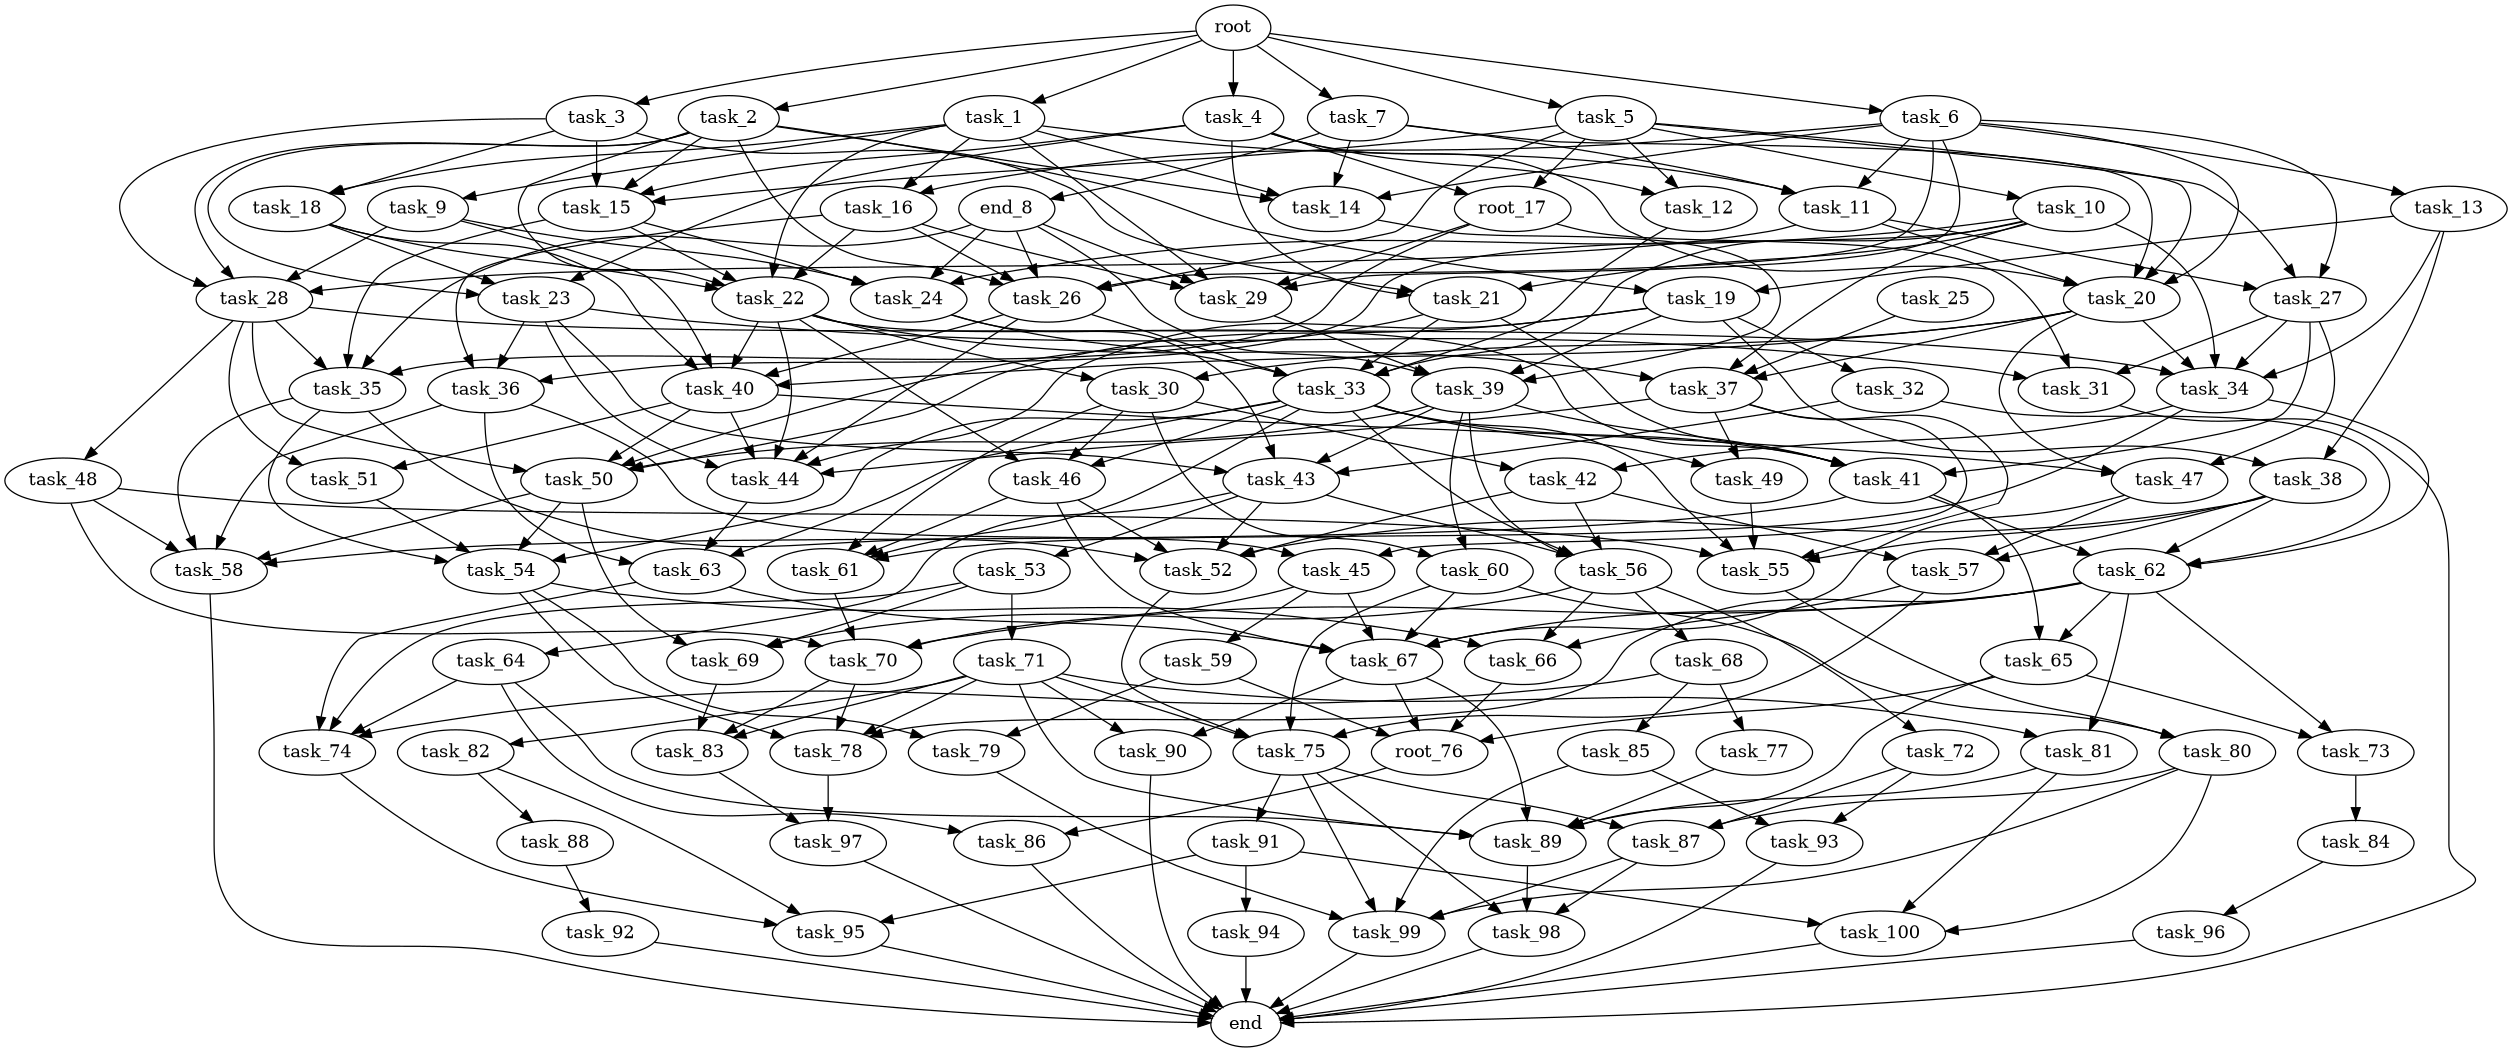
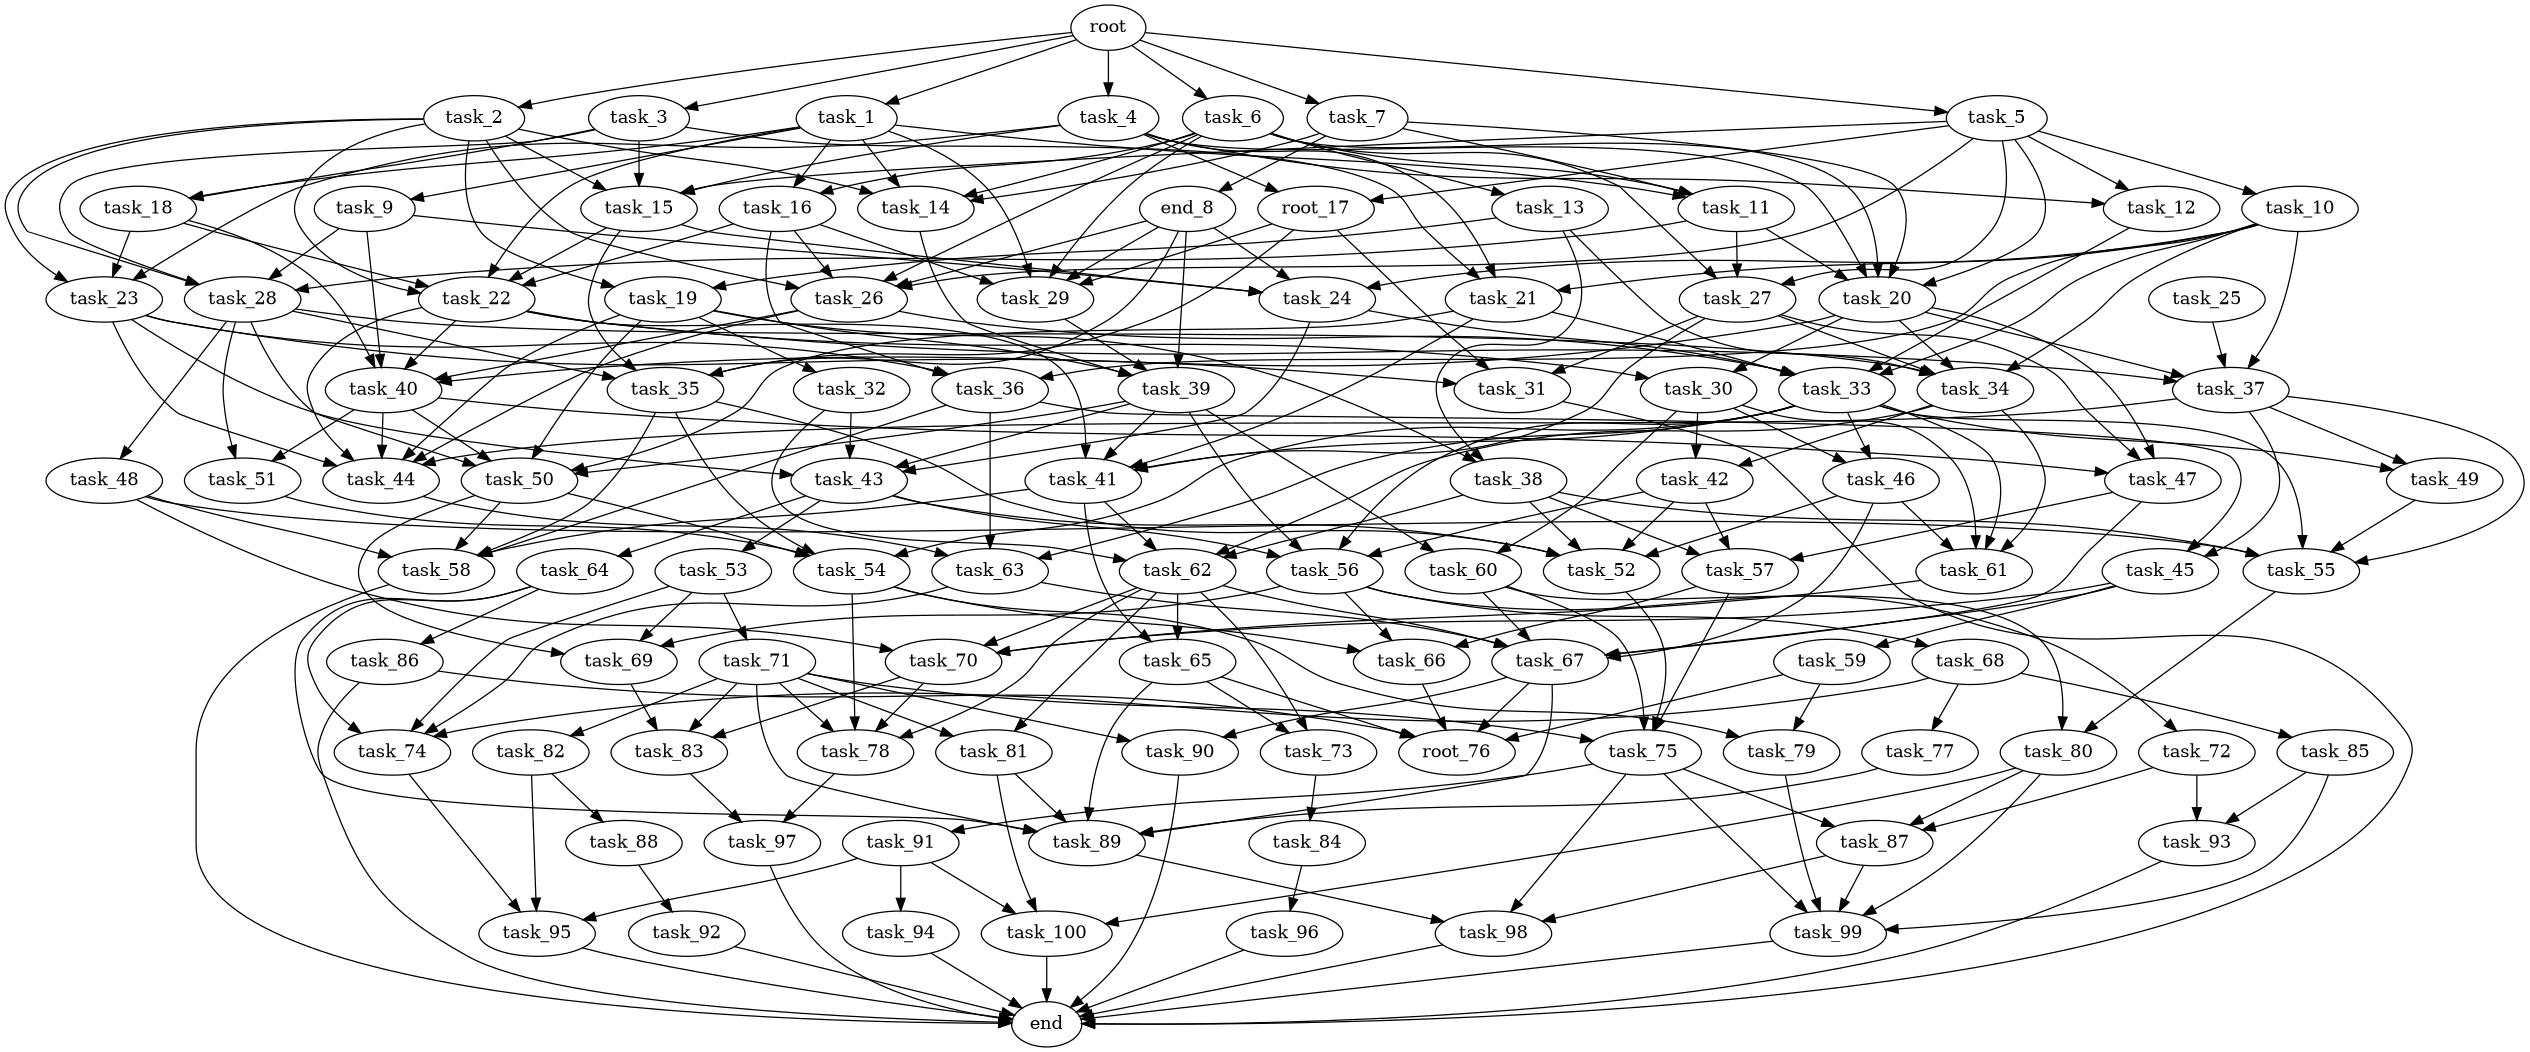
  digraph {
    task_68
    task_85
    task_77
    task_74
    task_99
    task_93
    task_89
    task_95
    task_92
    end
    task_59
    task_79
    n13 [label=root_76]
    task_86
    task_35
    task_58
    task_52
    task_54
    task_75
    task_66
    task_78
    task_28
    task_50
    task_48
    task_34
    task_51
    task_69
    task_55
    task_70
    task_62
    task_61
    task_42
    task_44
    task_63
    task_67
    task_36
    task_45
    task_24
    task_43
    task_33
    task_53
    task_56
    task_64
    task_41
    task_46
    task_49
    task_80
    task_100
    task_87
    task_47
    task_57
    task_90
    task_94
    task_88
    task_22
    task_37
    task_30
    task_40
    task_65
    task_60
    task_38
    task_73
    task_81
    task_2
    task_26
    task_19
    task_23
    task_14
    task_15
    task_39
    task_32
    task_31
    task_84
    task_98
    task_71
    task_83
    task_82
    root
    task_4
    task_1
    task_6
    task_3
    task_7
    task_5
    task_12
    n86 [label=root_17]
    task_21
    task_20
    task_9
    task_18
    task_29
    task_16
    task_11
    task_13
    task_27
    n96 [label=end_8]
    task_10
    task_96
    task_97
    task_91
    task_72
    task_25
    task_68 -> task_85
    task_68 -> task_77
    task_68 -> task_74
    task_85 -> task_99
    task_85 -> task_93
    task_77 -> task_89
    task_74 -> task_95
    task_99 -> end
    task_93 -> end
    task_89 -> task_98
    task_95 -> end
    task_92 -> end
    task_59 -> task_79
    task_59 -> n13
    task_79 -> task_99
-   n13 -> task_86
+   task_86 -> n13
    task_86 -> end
    task_35 -> task_58
    task_35 -> task_52
    task_35 -> task_54
    task_58 -> end
    task_52 -> task_75
    task_54 -> task_79
    task_54 -> task_66
    task_54 -> task_78
    task_75 -> task_99
    task_75 -> task_87
    task_75 -> task_98
    task_75 -> task_91
    task_66 -> n13
    task_78 -> task_97
    task_28 -> task_35
    task_28 -> task_50
    task_28 -> task_48
    task_28 -> task_34
    task_28 -> task_51
    task_50 -> task_58
    task_50 -> task_54
    task_50 -> task_69
    task_48 -> task_58
    task_48 -> task_55
    task_48 -> task_70
    task_34 -> task_62
    task_34 -> task_61
    task_34 -> task_42
    task_51 -> task_54
    task_69 -> task_83
    task_55 -> task_80
    task_70 -> task_78
    task_70 -> task_83
    task_62 -> task_78
    task_62 -> task_70
    task_62 -> task_67
    task_62 -> task_65
    task_62 -> task_73
    task_62 -> task_81
    task_61 -> task_70
    task_42 -> task_52
    task_42 -> task_56
    task_42 -> task_57
    task_44 -> task_63
    task_63 -> task_74
    task_63 -> task_67
    task_67 -> task_89
    task_67 -> n13
    task_67 -> task_90
    task_36 -> task_58
    task_36 -> task_63
    task_36 -> task_45
    task_45 -> task_59
    task_45 -> task_70
    task_45 -> task_67
    task_24 -> task_43
    task_24 -> task_33
    task_43 -> task_52
    task_43 -> task_53
    task_43 -> task_56
    task_43 -> task_64
    task_33 -> task_54
    task_33 -> task_55
    task_33 -> task_61
    task_33 -> task_63
    task_33 -> task_56
    task_33 -> task_41
    task_33 -> task_46
    task_33 -> task_49
    task_53 -> task_74
    task_53 -> task_69
    task_53 -> task_71
    task_56 -> task_68
    task_56 -> task_66
    task_56 -> task_69
    task_56 -> task_72
    task_64 -> task_74
    task_64 -> task_89
    task_64 -> task_86
    task_41 -> task_58
    task_41 -> task_62
    task_41 -> task_65
    task_46 -> task_52
    task_46 -> task_61
    task_46 -> task_67
    task_49 -> task_55
    task_80 -> task_99
    task_80 -> task_100
    task_80 -> task_87
    task_100 -> end
    task_87 -> task_99
    task_87 -> task_98
    task_47 -> task_67
    task_47 -> task_57
    task_57 -> task_75
    task_57 -> task_66
    task_90 -> end
    task_94 -> end
    task_88 -> task_92
    task_22 -> task_44
    task_22 -> task_41
-   task_22 -> task_46
    task_22 -> task_37
    task_22 -> task_30
    task_22 -> task_40
    task_37 -> task_55
    task_37 -> task_44
    task_37 -> task_45
    task_37 -> task_49
    task_30 -> task_61
    task_30 -> task_42
    task_30 -> task_46
    task_30 -> task_60
    task_40 -> task_50
    task_40 -> task_51
    task_40 -> task_44
    task_40 -> task_47
    task_65 -> task_89
    task_65 -> n13
    task_65 -> task_73
    task_60 -> task_75
    task_60 -> task_67
    task_60 -> task_80
    task_38 -> task_52
    task_38 -> task_55
    task_38 -> task_62
    task_38 -> task_57
    task_73 -> task_84
    task_81 -> task_89
    task_81 -> task_100
    task_2 -> task_28
    task_2 -> task_22
    task_2 -> task_26
    task_2 -> task_19
    task_2 -> task_23
    task_2 -> task_14
    task_2 -> task_15
    task_26 -> task_44
    task_26 -> task_33
    task_26 -> task_40
    task_19 -> task_50
    task_19 -> task_44
    task_19 -> task_38
    task_19 -> task_39
    task_19 -> task_32
    task_23 -> task_44
    task_23 -> task_36
    task_23 -> task_43
    task_23 -> task_31
    task_14 -> task_39
    task_15 -> task_35
    task_15 -> task_24
    task_15 -> task_22
    task_39 -> task_50
    task_39 -> task_43
    task_39 -> task_56
    task_39 -> task_41
    task_39 -> task_60
    task_32 -> task_62
    task_32 -> task_43
    task_31 -> end
    task_84 -> task_96
    task_98 -> end
    task_71 -> task_89
    task_71 -> task_75
    task_71 -> task_78
    task_71 -> task_90
    task_71 -> task_81
    task_71 -> task_83
    task_71 -> task_82
    task_83 -> task_97
    task_82 -> task_95
    task_82 -> task_88
    root -> task_2
    root -> task_4
    root -> task_1
    root -> task_6
    root -> task_3
    root -> task_7
    root -> task_5
    task_4 -> task_23
    task_4 -> task_15
    task_4 -> task_12
    task_4 -> n86
    task_4 -> task_21
    task_4 -> task_20
    task_1 -> task_22
    task_1 -> task_14
    task_1 -> task_9
    task_1 -> task_18
    task_1 -> task_29
    task_1 -> task_16
    task_1 -> task_11
    task_6 -> task_26
    task_6 -> task_14
    task_6 -> task_20
    task_6 -> task_29
    task_6 -> task_16
    task_6 -> task_11
    task_6 -> task_13
    task_6 -> task_27
    task_3 -> task_28
    task_3 -> task_15
    task_3 -> task_21
    task_3 -> task_18
    task_7 -> task_14
    task_7 -> task_20
    task_7 -> task_11
    task_7 -> n96
    task_5 -> task_26
    task_5 -> task_15
    task_5 -> task_12
    task_5 -> n86
    task_5 -> task_20
    task_5 -> task_27
    task_5 -> task_10
    task_12 -> task_33
    n86 -> task_35
    n86 -> task_31
    n86 -> task_29
    task_21 -> task_50
    task_21 -> task_33
    task_21 -> task_41
    task_20 -> task_34
    task_20 -> task_47
    task_20 -> task_37
    task_20 -> task_30
    task_20 -> task_40
    task_9 -> task_28
    task_9 -> task_24
    task_9 -> task_40
    task_18 -> task_22
    task_18 -> task_40
    task_18 -> task_23
    task_29 -> task_39
    task_16 -> task_36
    task_16 -> task_22
    task_16 -> task_26
    task_16 -> task_29
    task_11 -> task_28
    task_11 -> task_20
    task_11 -> task_27
    task_13 -> task_34
    task_13 -> task_38
    task_13 -> task_19
    task_27 -> task_34
    task_27 -> task_41
    task_27 -> task_47
    task_27 -> task_31
    n96 -> task_35
    n96 -> task_24
    n96 -> task_26
    n96 -> task_39
    n96 -> task_29
    task_10 -> task_34
    task_10 -> task_36
    task_10 -> task_24
    task_10 -> task_33
    task_10 -> task_37
    task_10 -> task_21
    task_96 -> end
    task_97 -> end
    task_91 -> task_95
    task_91 -> task_100
    task_91 -> task_94
    task_72 -> task_93
    task_72 -> task_87
    task_25 -> task_37
  }
